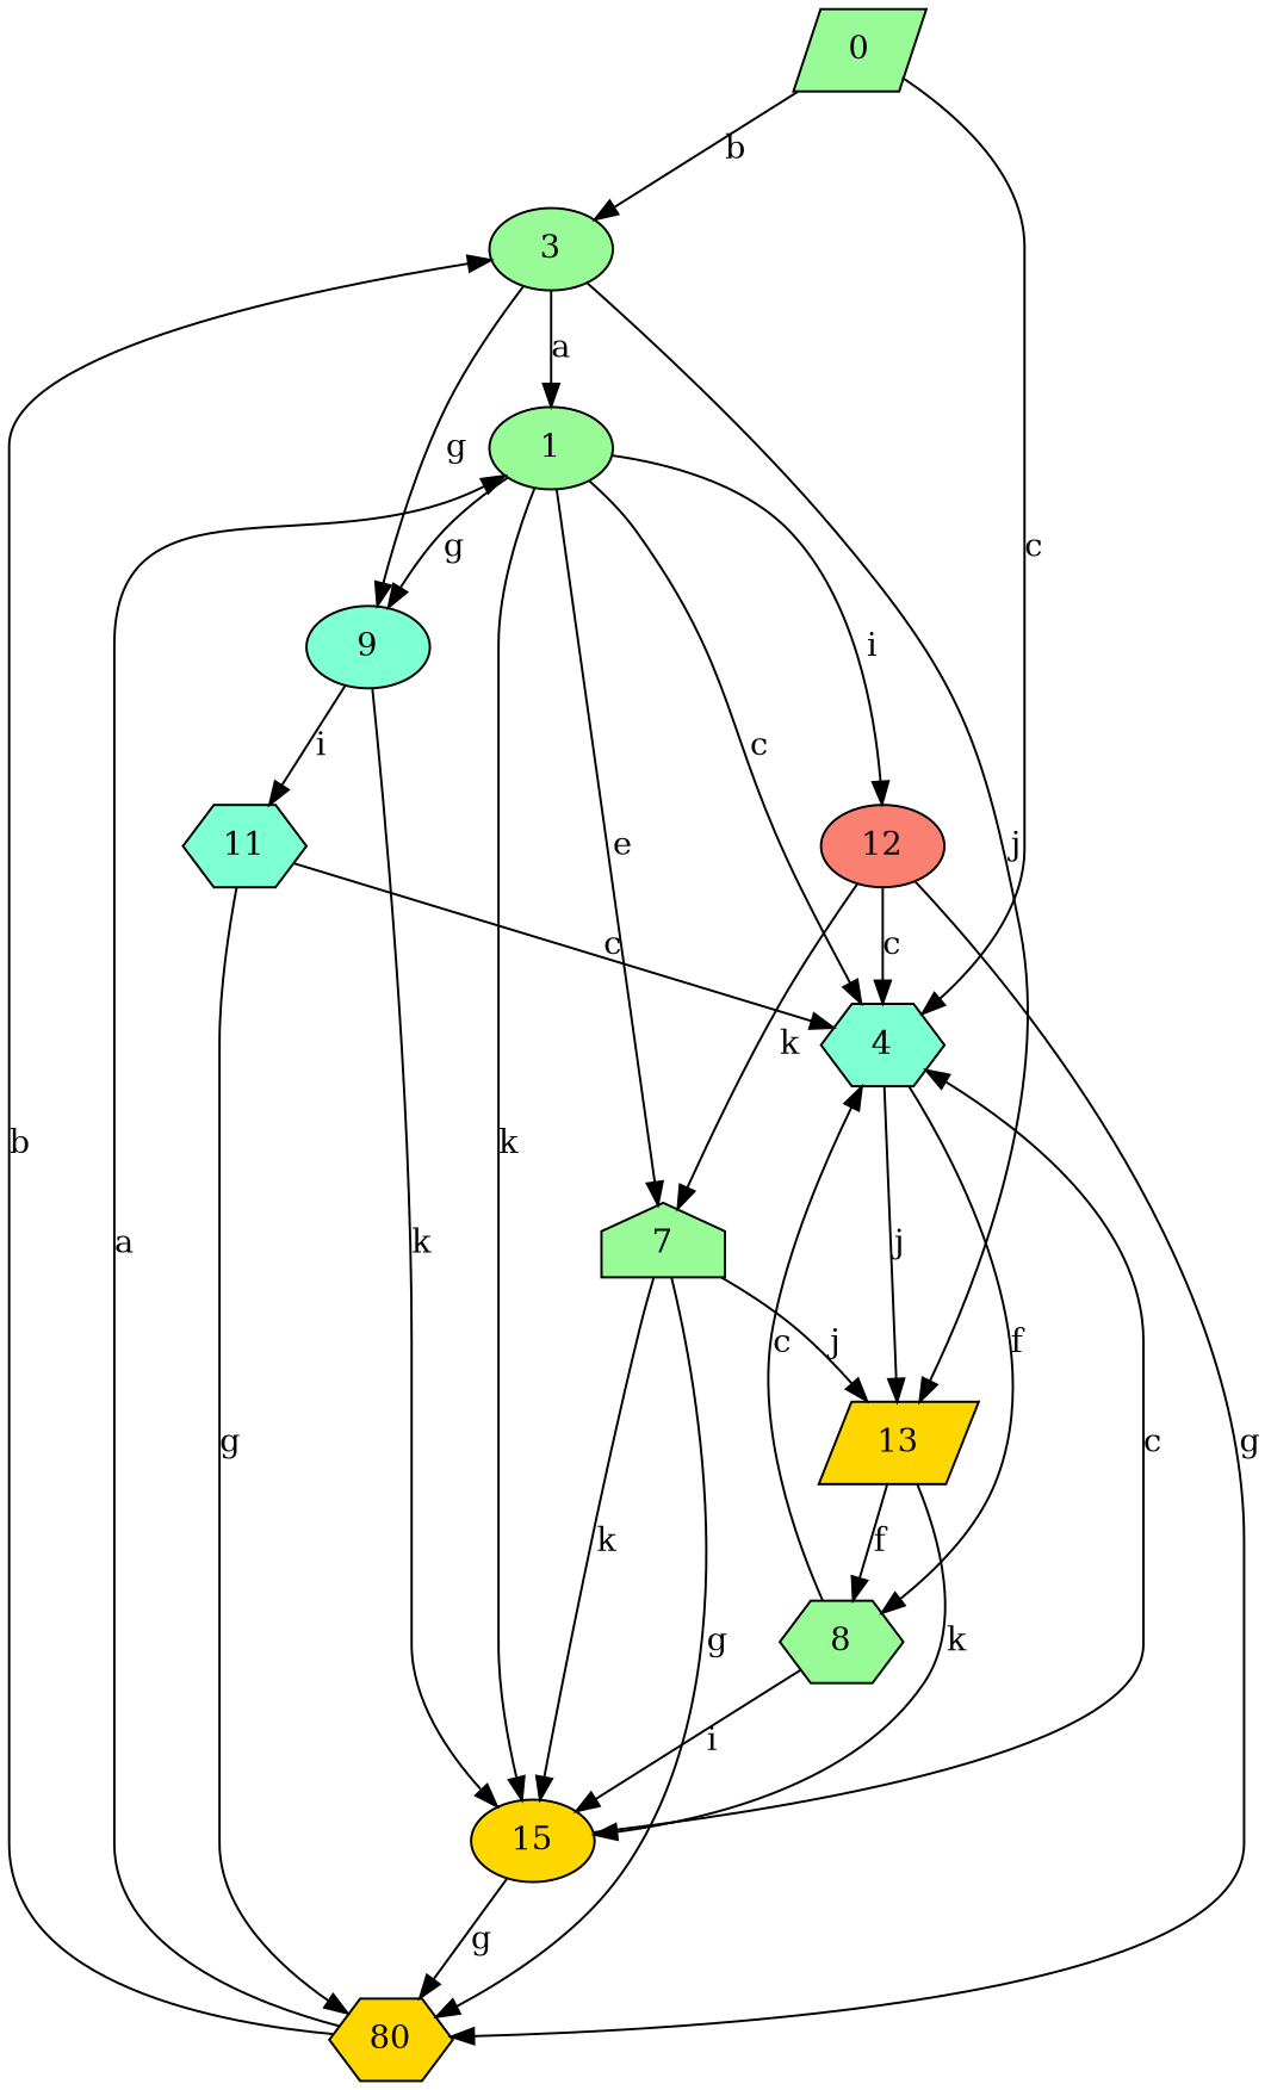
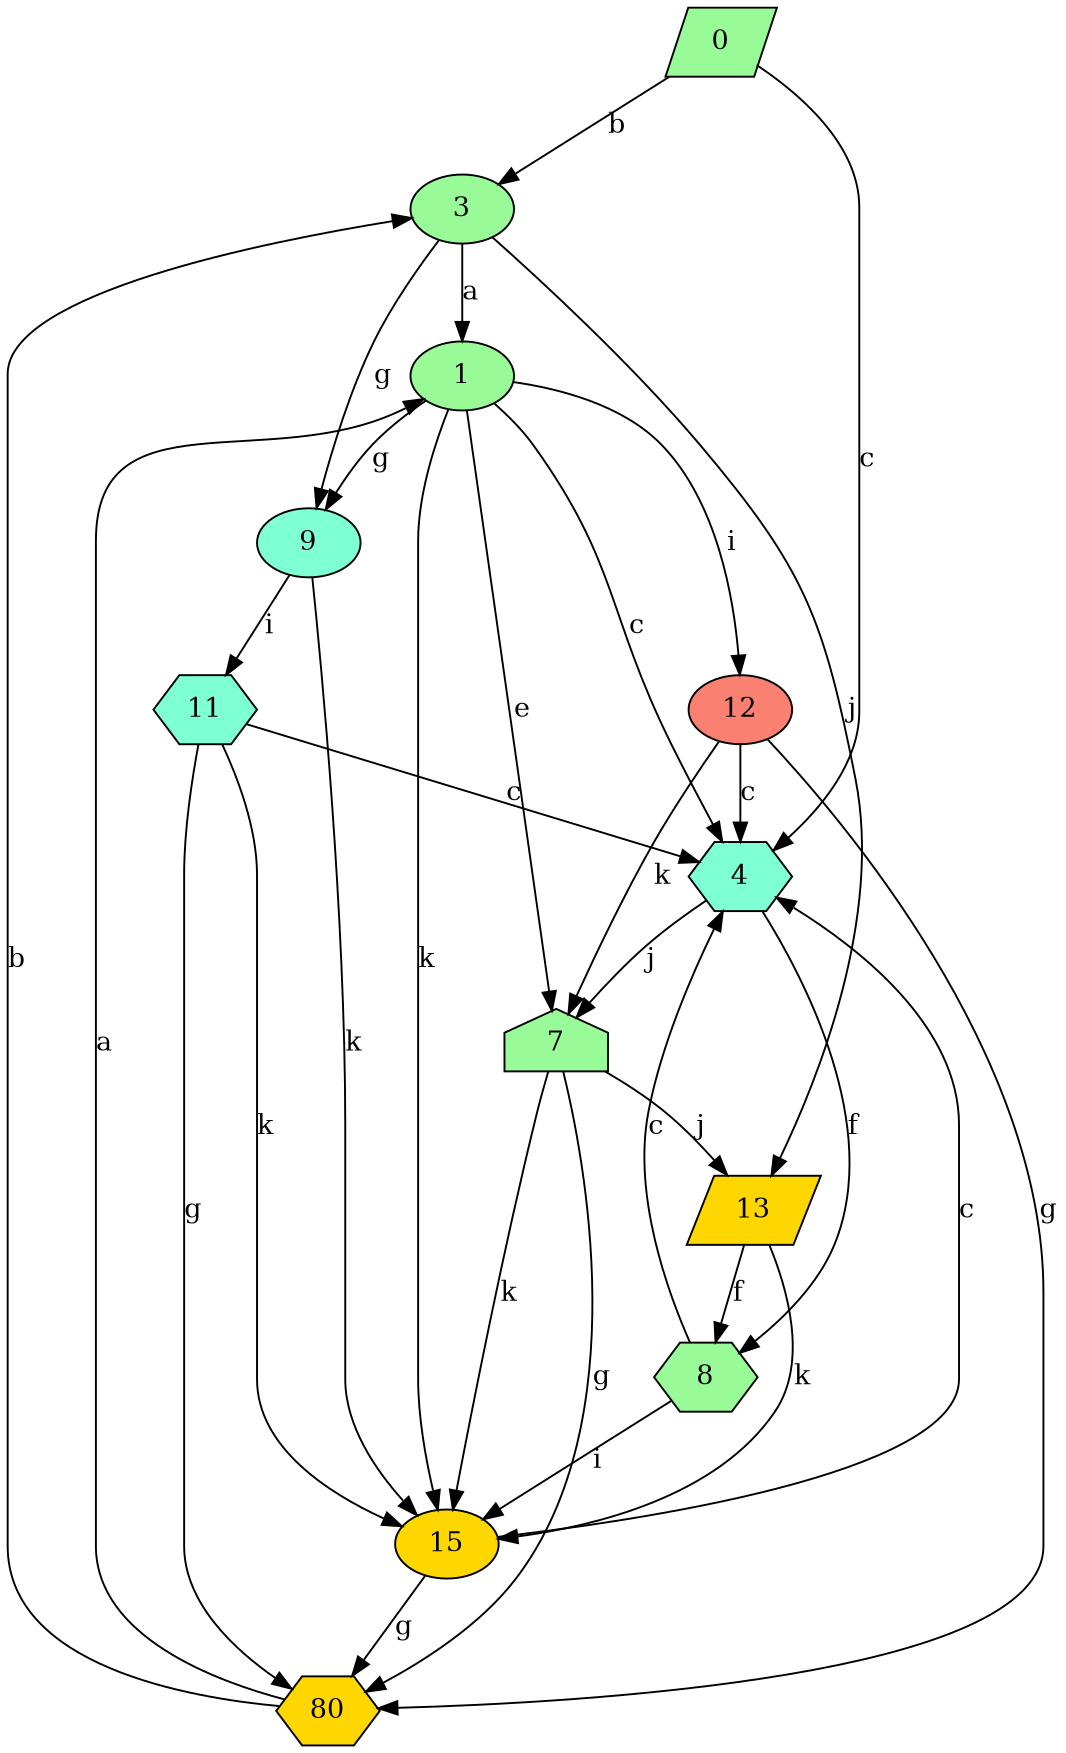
  strict digraph {
    node [fillcolor=palegreen shape=ellipse style=filled]
    0 [shape=parallelogram]
    3
    4 [fillcolor=aquamarine shape=hexagon]
    1
    9 [fillcolor=aquamarine]
    13 [fillcolor=gold shape=parallelogram]
    8 [shape=hexagon]
    7 [shape=house]
    12 [fillcolor=salmon]
    15 [fillcolor=gold]
    n11 [fillcolor=gold label=80 shape=hexagon]
    11 [fillcolor=aquamarine shape=hexagon]
    0 -> 3 [label=b]
    0 -> 4 [label=c]
    3 -> 1 [label=a]
    3 -> 9 [label=g]
    3 -> 13 [label=j]
-   4 -> 13 [label=j]
+   4 -> 7 [label=j]
    4 -> 8 [label=f]
    1 -> 4 [label=c]
    1 -> 9 [label=g]
    1 -> 7 [label=e]
    1 -> 12 [label=i]
    1 -> 15 [label=k]
    9 -> 15 [label=k]
    9 -> 11 [label=i]
    13 -> 8 [label=f]
    13 -> 15 [label=k]
    8 -> 4 [label=c]
    8 -> 15 [label=i]
    7 -> 13 [label=j]
    7 -> 15 [label=k]
    7 -> n11 [label=g]
    12 -> 4 [label=c]
    12 -> 7 [label=k]
    12 -> n11 [label=g]
    15 -> 4 [label=c]
    15 -> n11 [label=g]
    n11 -> 3 [label=b]
    n11 -> 1 [label=a]
    11 -> 4 [label=c]
+   11 -> 15 [label=k]
    11 -> n11 [label=g]
  }
